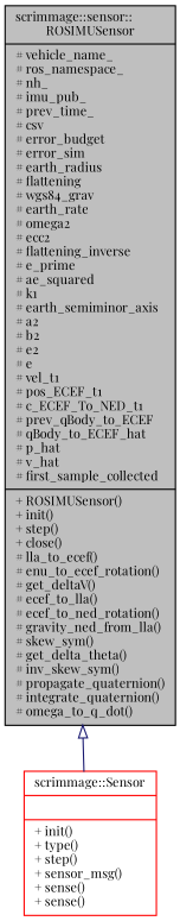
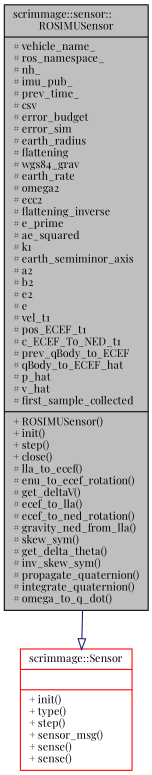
  digraph {
    fontname="Playfair Display"
    node [fontname="Playfair Display" fontsize=10 shape=record style=filled]
    n1 [color=black fillcolor=grey75 fontcolor=black height=0.2 label="{scrimmage::sensor::\lROSIMUSensor\n|# vehicle_name_\l# ros_namespace_\l# nh_\l# imu_pub_\l# prev_time_\l# csv\l# error_budget\l# error_sim\l# earth_radius\l# flattening\l# wgs84_grav\l# earth_rate\l# omega2\l# ecc2\l# flattening_inverse\l# e_prime\l# ae_squared\l# k1\l# earth_semiminor_axis\l# a2\l# b2\l# e2\l# e\l# vel_t1\l# pos_ECEF_t1\l# c_ECEF_To_NED_t1\l# prev_qBody_to_ECEF\l# qBody_to_ECEF_hat\l# p_hat\l# v_hat\l# first_sample_collected\l|+ ROSIMUSensor()\l+ init()\l+ step()\l+ close()\l# lla_to_ecef()\l# enu_to_ecef_rotation()\l# get_deltaV()\l# ecef_to_lla()\l# ecef_to_ned_rotation()\l# gravity_ned_from_lla()\l# skew_sym()\l# get_delta_theta()\l# inv_skew_sym()\l# propagate_quaternion()\l# integrate_quaternion()\l# omega_to_q_dot()\l}" width=0.4]
    n2 [color=red fillcolor=white height=0.2 label="{scrimmage::Sensor\n||+ init()\l+ type()\l+ step()\l+ sensor_msg()\l+ sense()\l+ sense()\l}" width=0.4]
-   n1 -> n2 [arrowtail=onormal color=midnightblue dir=back fontname="Playfair Display" fontsize=10 labelfontname=Helvetica labelfontsize=10 style=solid]
+   n2 -> n1 [arrowtail=onormal color=midnightblue dir=back fontname="Playfair Display" fontsize=10 labelfontname=Helvetica labelfontsize=10 style=solid]
  }
